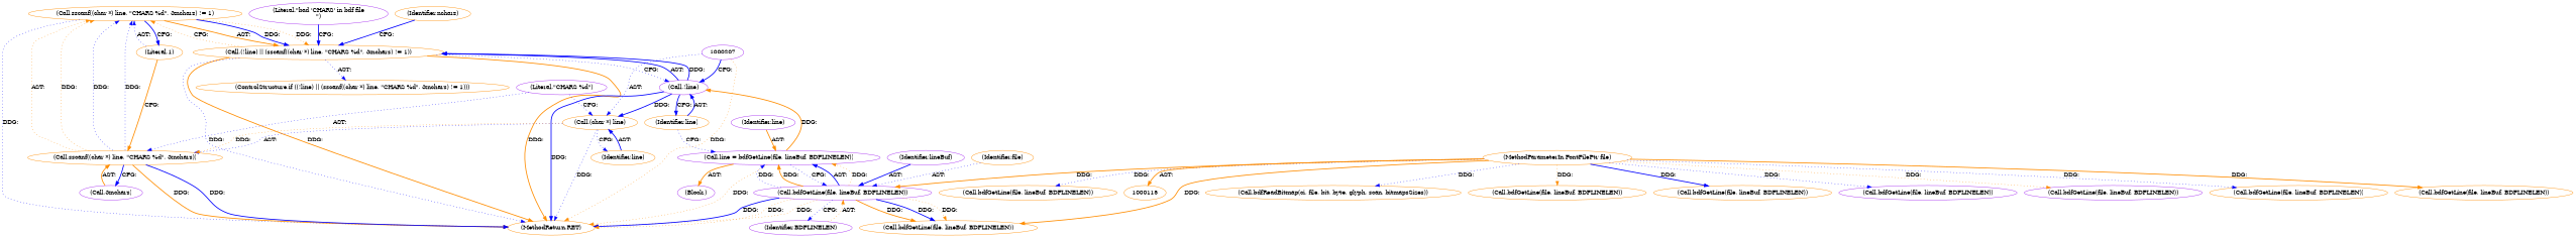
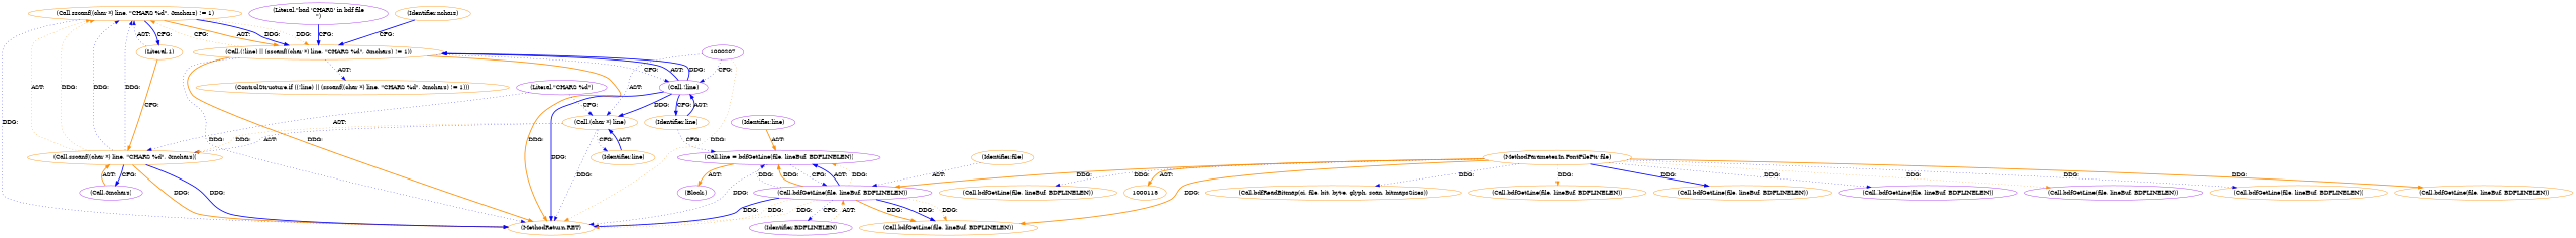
  digraph {
    node [color=darkorange]
    edge [color=blue style=dotted]
    n1 [label="(Call,sscanf((char *) line, \"CHARS %d\", &nchars) != 1)"]
    n2 [label="(Call,(!line) || (sscanf((char *) line, \"CHARS %d\", &nchars) != 1))"]
    n3 [label="(MethodReturn,RET)"]
    n4 [label="(Literal,1)"]
    n5 [color=purple label="(Call,!line)"]
    n6 [label="(ControlStructure,if ((!line) || (sscanf((char *) line, \"CHARS %d\", &nchars) != 1)))"]
    n7 [label="(Call,sscanf((char *) line, \"CHARS %d\", &nchars))"]
    n8 [color=purple label="(Call,&nchars)"]
    n9 [label="(Call,(char *) line)"]
    n10 [label="(Identifier,line)"]
    n11 [label="(Identifier,line)"]
    n12 [color=purple label="(Call,line = bdfGetLine(file, lineBuf, BDFLINELEN))"]
    n13 [color=purple label="(Call,bdfGetLine(file, lineBuf, BDFLINELEN))"]
    n14 [color=purple label="(Block,)"]
    n15 [label="(Call,bdfGetLine(file, lineBuf, BDFLINELEN))"]
    n16 [color=purple label="(Identifier,BDFLINELEN)"]
    n17 [label="(MethodParameterIn,FontFilePtr file)"]
    n18 [label="(Call,bdfReadBitmap(ci, file, bit, byte, glyph, scan, bitmapsSizes))"]
    n19 [label="(Call,bdfGetLine(file, lineBuf, BDFLINELEN))"]
    n20 [label="(Call,bdfGetLine(file, lineBuf, BDFLINELEN))"]
    n21 [color=purple label="(Call,bdfGetLine(file, lineBuf, BDFLINELEN))"]
    n22 [color=purple label="(Call,bdfGetLine(file, lineBuf, BDFLINELEN))"]
    n23 [label="(Call,bdfGetLine(file, lineBuf, BDFLINELEN))"]
    n24 [label="(Call,bdfGetLine(file, lineBuf, BDFLINELEN))"]
    n25 [label="(Call,bdfGetLine(file, lineBuf, BDFLINELEN))"]
    1000115
    n27 [color=purple label="(Identifier,line)"]
-   n28 [color=purple label="(Identifier,lineBuf)"]
    n29 [label="(Identifier,file)"]
    n30 [color=purple label="(Literal,\"CHARS %d\")"]
    n31 [color=purple label="(Literal,\"bad 'CHARS' in bdf file\n\")"]
    n32 [label="(Identifier,nchars)"]
    1000207 [color=purple]
    n1 -> n2 [color=darkorange label="AST: " style=bold]
    n1 -> n2 [label="DDG: " style=bold]
    n1 -> n2 [color=darkorange label="DDG: "]
    n1 -> n3 [label="DDG: "]
    n1 -> n4 [label="CFG: " style=bold]
    n2 -> n1 [color=darkorange label="CFG: "]
    n2 -> n3 [color=darkorange label="DDG: " style=bold]
    n2 -> n3 [color=darkorange label="DDG: " style=bold]
    n2 -> n3 [label="DDG: "]
    n2 -> n5 [label="CFG: "]
    n2 -> n6 [label="AST: "]
    n4 -> n1 [label="AST: "]
    n4 -> n7 [color=darkorange label="CFG: " style=bold]
    n5 -> n2 [label="AST: " style=bold]
    n5 -> n2 [label="DDG: " style=bold]
    n5 -> n3 [label="DDG: " style=bold]
    n5 -> n9 [label="DDG: " style=bold]
    n5 -> n11 [label="CFG: " style=bold]
    n7 -> n1 [color=darkorange label="AST: "]
    n7 -> n1 [color=darkorange label="DDG: "]
    n7 -> n1 [label="DDG: "]
    n7 -> n1 [label="DDG: "]
    n7 -> n3 [color=darkorange label="DDG: " style=bold]
    n7 -> n3 [label="DDG: " style=bold]
    n7 -> n8 [label="CFG: " style=bold]
    n8 -> n7 [color=darkorange label="AST: " style=bold]
    n9 -> n3 [label="DDG: "]
    n9 -> n7 [label="AST: "]
    n9 -> n7 [color=darkorange label="DDG: "]
    n9 -> n10 [label="CFG: "]
    n10 -> n9 [label="AST: " style=bold]
    n11 -> n5 [label="AST: " style=bold]
    n11 -> n12 [label="CFG: "]
-   n12 -> n3 [color=darkorange label="DDG: "]
-   n12 -> n5 [color=darkorange label="DDG: " style=bold]
+   n12 -> n3 [label="DDG: "]
    n12 -> n13 [label="CFG: "]
    n12 -> n14 [color=darkorange label="AST: " style=bold]
    n13 -> n3 [color=darkorange label="DDG: "]
    n13 -> n3 [label="DDG: " style=bold]
    n13 -> n3 [color=darkorange label="DDG: "]
    n13 -> n12 [label="AST: " style=bold]
    n13 -> n12 [color=darkorange label="DDG: "]
    n13 -> n12 [label="DDG: "]
    n13 -> n12 [color=darkorange label="DDG: " style=bold]
    n13 -> n15 [color=darkorange label="DDG: " style=bold]
    n13 -> n15 [label="DDG: " style=bold]
    n13 -> n15 [color=darkorange label="DDG: "]
    n13 -> n16 [label="CFG: "]
    n16 -> n13 [color=darkorange label="AST: "]
    n17 -> n13 [color=darkorange label="DDG: " style=bold]
    n17 -> n15 [color=darkorange label="DDG: " style=bold]
    n17 -> n18 [label="DDG: "]
    n17 -> n19 [color=darkorange label="DDG: "]
    n17 -> n20 [label="DDG: " style=bold]
    n17 -> n21 [label="DDG: "]
    n17 -> n22 [color=darkorange label="DDG: "]
    n17 -> n23 [label="DDG: "]
    n17 -> n24 [color=darkorange label="DDG: " style=bold]
    n17 -> n25 [label="DDG: "]
    n17 -> 1000115 [color=darkorange label="AST: " style=bold]
    n27 -> n12 [color=darkorange label="AST: " style=bold]
-   n28 -> n13 [label="AST: " style=bold]
    n29 -> n13 [label="AST: "]
    n30 -> n7 [label="AST: "]
    n30 -> n9 [label="CFG: "]
    n31 -> n2 [label="CFG: " style=bold]
    n32 -> n2 [label="CFG: " style=bold]
    1000207 -> n3 [color=darkorange label="DDG: "]
-   1000207 -> n5 [label="CFG: " style=bold]
+   1000207 -> n5 [label="CFG: "]
    1000207 -> n9 [label="AST: "]
  }
